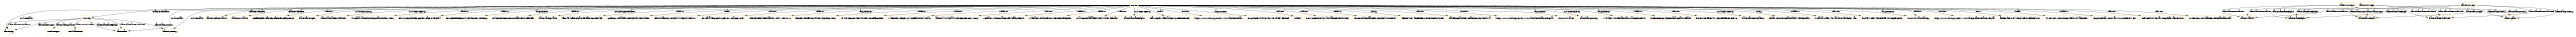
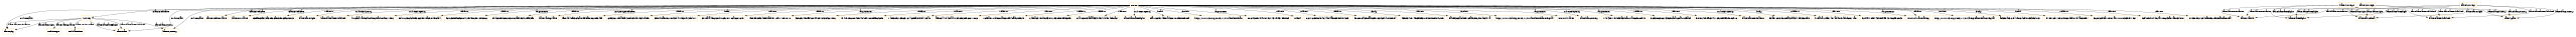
  digraph {
    rankdir=TB
    node [color=orange shape=rectangle]
    ":Survey"
    "base:City"
    "base:Country"
    "base:Date"
    "xsd:integer"
    "xsd:dateTime"
    "base:Survey2"
    "base:Barcelona"
    "base:Madrid"
    "base:DatePublished"
    "base:DateFlight"
    "base:Spain"
    "base:Survey3"
    NULL
    "base:MediumValue"
    "base:LowValue"
    "659fe69f373a38526ae6b58c3f22e203"
    "base:hasOrigin"
    "base:hasDatePublished"
    "41c6a2a1ade6bb2b9629ad08d9671dec"
    n21 [label=e8b10236d2b953c629b7ea2927fecdb4]
    f61cc5d8f56f6884725d5069872d526c
    eb463e9d68e20381e2a9b92f125f93f5
    "base:ratingValue"
    ff084b40fb3cd6a87f55ab88c289349f
    c2933c10dda5df7309b3bdb1fcd7db95
    "3997bba50e218dcbd477f631f73d0b17"
    cb1ea4a45622ed706928170ca6c61679
    "7f895beed3485f0adb5712f771051010"
    fc96924b8ff0b284f72972f26f6c10b6
    "7b41b03600e48ed40b9d10e89f56d2e5"
    "14ee3ed2135631674c25fb37554723a0"
    afe8c447d42da4703d6963e960c11062
    "76d9ae101d5c0cab6e09f7bfad2ede2b"
    c4d9a6b19dd82f3e7c193ed099bf63d9
    "61a7630c9abaa53f7d9d14dd04eb6a27"
    "base:hasDateFlight"
    n38 [label="2fa10c6f874551adc2810ede898508f"]
    "http://www.w3.org/2003/11/swrlb#lessThan"
    "0061b3057d4b7e7b27431f7f37e5896f"
    "rdf:nil"
    "6617c03e9c4e4644dd4a583950bb7529"
    d86086f4258aaec99163dceb418b05e4
    d35e37be7456fe553019bede0997b205
    "5ab59363a2b55765afc8b62b84e2f77a"
    n46 [label="http://www.w3.http/2003/11/swrlb#lessThanOrEqual"]
    "urn:swrl:var#s"
    "base:hasCountry"
    "77b43317b75b5a3d8a007aeccb608f79"
    "36d3e0c3667f23c5ca0ac68ab1cf5a8f"
    "9e7ec7bbdfb3d411c52e9df5bb882f16"
    "base:hasDestination"
    "93a97ce13d2e09af2f4f347d593c0fbb"
    b19aba12dfe7487ad49154bbfc8671a8
    d2d4f418fe443b8bf4f54215c2f968d3
    "urn:swrl:var#rating"
    "http://www.w3.org/2003/11/swrlb#greaterThanOrEqual"
    ae53e4b3c1941f0c84c591c5f3d6b131
    "57ee76b1729c79e60d5f787b4a03ee57"
    "362032b5a70e1e7ab110018335977ec7"
    bc5b05d1d7d64a70862f2a87a503d81e
    "27e388b27ce48a9e920d9c9abea0e05a"
    "base:Survey1"
    ":Survey" -> "base:City" [label="base:hasOrigin"]
    ":Survey" -> "base:City" [label="base:hasDestination"]
    ":Survey" -> "base:Country" [label="base:hasCountry"]
    ":Survey" -> "base:Date" [label="base:hasDatePublished"]
    ":Survey" -> "base:Date" [label="base:hasDateFlight"]
    ":Survey" -> "xsd:integer" [label="base:ratingValue"]
    ":Survey" -> "xsd:dateTime" [label="base:reviewDate"]
    "base:Survey2" -> "base:Barcelona" [label="base:hasOrigin"]
    "base:Survey2" -> "base:Madrid" [label="base:hasDestination"]
    "base:Survey2" -> "base:DatePublished" [label="base:hasDatePublished"]
    "base:Survey2" -> "base:DateFlight" [label="base:hasDateFlight"]
    "base:Survey2" -> "base:Spain" [label="base:hasCountry"]
    "base:Survey3" -> "base:Barcelona" [label="base:hasOrigin"]
    "base:Survey3" -> "base:Madrid" [label="base:hasDestination"]
    "base:Survey3" -> "base:DatePublished" [label="base:hasDatePublished"]
    "base:Survey3" -> "base:DateFlight" [label="base:hasDateFlight"]
    "base:Survey3" -> "base:Spain" [label="base:hasCountry"]
    NULL -> ":Survey" [label=":classPredicate"]
    NULL -> "base:City" [label="owl:onClass"]
    NULL -> "base:Country" [label="owl:onClass"]
    NULL -> "base:Date" [label="owl:onClass"]
    NULL -> "base:MediumValue" [label=":classPredicate"]
    NULL -> "base:LowValue" [label=":classPredicate"]
    NULL -> "659fe69f373a38526ae6b58c3f22e203" [label="rdf:rest"]
    NULL -> "base:hasOrigin" [label="owl:onProperty"]
    NULL -> "base:hasDatePublished" [label="owl:onProperty"]
    NULL -> "41c6a2a1ade6bb2b9629ad08d9671dec" [label="rdf:first"]
    NULL -> n21 [label="rdf:first"]
    NULL -> f61cc5d8f56f6884725d5069872d526c [label=":arguments"]
    NULL -> eb463e9d68e20381e2a9b92f125f93f5 [label="rdf:first"]
    NULL -> "base:ratingValue" [label=":propertyPredicate"]
    NULL -> ff084b40fb3cd6a87f55ab88c289349f [label="rdf:first"]
    NULL -> c2933c10dda5df7309b3bdb1fcd7db95 [label=":head"]
    NULL -> "3997bba50e218dcbd477f631f73d0b17" [label="rdf:rest"]
    NULL -> cb1ea4a45622ed706928170ca6c61679 [label="rdf:first"]
    NULL -> "7f895beed3485f0adb5712f771051010" [label=":arguments"]
    NULL -> fc96924b8ff0b284f72972f26f6c10b6 [label="rdf:first"]
    NULL -> "7b41b03600e48ed40b9d10e89f56d2e5" [label="rdf:rest"]
    NULL -> "14ee3ed2135631674c25fb37554723a0" [label="rdf:first"]
    NULL -> afe8c447d42da4703d6963e960c11062 [label="rdf:rest"]
    NULL -> "76d9ae101d5c0cab6e09f7bfad2ede2b" [label="rdf:first"]
    NULL -> c4d9a6b19dd82f3e7c193ed099bf63d9 [label="rdf:first"]
    NULL -> "61a7630c9abaa53f7d9d14dd04eb6a27" [label="rdf:rest"]
    NULL -> "base:hasDateFlight" [label="owl:onProperty"]
    NULL -> n38 [label=":head"]
    NULL -> "http://www.w3.org/2003/11/swrlb#lessThan" [label=":builtin"]
    NULL -> "0061b3057d4b7e7b27431f7f37e5896f" [label=":arguments"]
    NULL -> "rdf:nil" [label="rdf:rest"]
    NULL -> "6617c03e9c4e4644dd4a583950bb7529" [label="rdf:rest"]
    NULL -> d86086f4258aaec99163dceb418b05e4 [label="rdf:first"]
    NULL -> d35e37be7456fe553019bede0997b205 [label=":body"]
    NULL -> "5ab59363a2b55765afc8b62b84e2f77a" [label="rdf:rest"]
    NULL -> n46 [label=":builtin"]
    NULL -> "urn:swrl:var#s" [label=":argument1"]
    NULL -> "base:hasCountry" [label="owl:onProperty"]
    NULL -> "77b43317b75b5a3d8a007aeccb608f79" [label=":arguments"]
    NULL -> "36d3e0c3667f23c5ca0ac68ab1cf5a8f" [label="rdf:first"]
    NULL -> "9e7ec7bbdfb3d411c52e9df5bb882f16" [label="rdf:rest"]
    NULL -> "base:hasDestination" [label="owl:onProperty"]
    NULL -> "93a97ce13d2e09af2f4f347d593c0fbb" [label=":body"]
    NULL -> b19aba12dfe7487ad49154bbfc8671a8 [label="rdf:first"]
    NULL -> d2d4f418fe443b8bf4f54215c2f968d3 [label="rdf:rest"]
    NULL -> "urn:swrl:var#rating" [label="rdf:first"]
    NULL -> "urn:swrl:var#rating" [label=":argument2"]
    NULL -> "http://www.w3.org/2003/11/swrlb#greaterThanOrEqual" [label=":builtin"]
-   NULL -> ae53e4b3c1941f0c84c591c5f3d6b131 [label=":rest"]
+   NULL -> ae53e4b3c1941f0c84c591c5f3d6b131 [label=":body"]
    NULL -> "57ee76b1729c79e60d5f787b4a03ee57" [label=":head"]
    NULL -> "362032b5a70e1e7ab110018335977ec7" [label="rdf:first"]
    NULL -> bc5b05d1d7d64a70862f2a87a503d81e [label="rdf:rest"]
    NULL -> "27e388b27ce48a9e920d9c9abea0e05a" [label="rdf:rest"]
    "base:Survey1" -> "base:Barcelona" [label="base:hasOrigin"]
    "base:Survey1" -> "base:Madrid" [label="base:hasDestination"]
    "base:Survey1" -> "base:DatePublished" [label="base:hasDatePublished"]
    "base:Survey1" -> "base:DateFlight" [label="base:hasDateFlight"]
    "base:Survey1" -> "base:Spain" [label="base:hasCountry"]
  }
